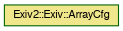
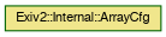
  digraph {
    rankdir=LR
-   n1 [color=darkgreen fillcolor=khaki fontname=FreeSans fontsize=10 height=0.2 label="Exiv2::Exiv::ArrayCfg" shape=record style=filled width=0.4]
+   n1 [color=darkgreen fillcolor=khaki fontname=FreeSans fontsize=10 height=0.2 label="Exiv2::Internal::ArrayCfg" shape=record style=filled width=0.4]
  }
